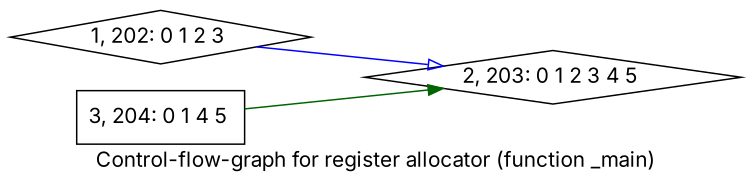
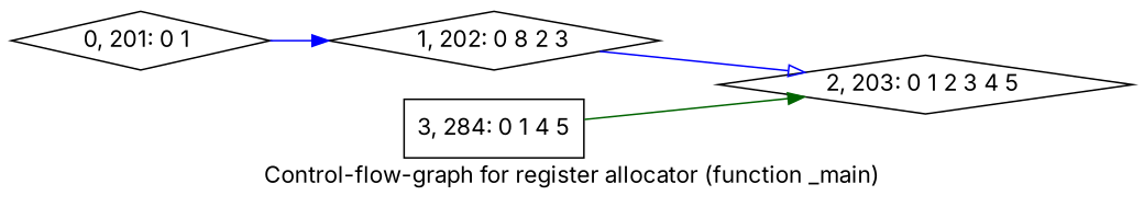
  digraph {
    fontname=Inter
    label="Control-flow-graph for register allocator (function _main)"
    rankdir=LR
    node [fontname=Inter shape=diamond]
    edge [arrowhead=normal color=blue fontname=Inter]
-   n2 [label="1, 202: 0 1 2 3 "]
+   n1 [label="0, 201: 0 1 "]
+   n2 [label="1, 202: 0 8 2 3"]
    n3 [label="2, 203: 0 1 2 3 4 5 "]
-   n4 [label="3, 204: 0 1 4 5 " shape=box]
+   n4 [label="3, 284: 0 1 4 5" shape=box]
+   n1 -> n2
    n2 -> n3 [arrowhead=onormal]
    n4 -> n3 [color=darkgreen]
  }
